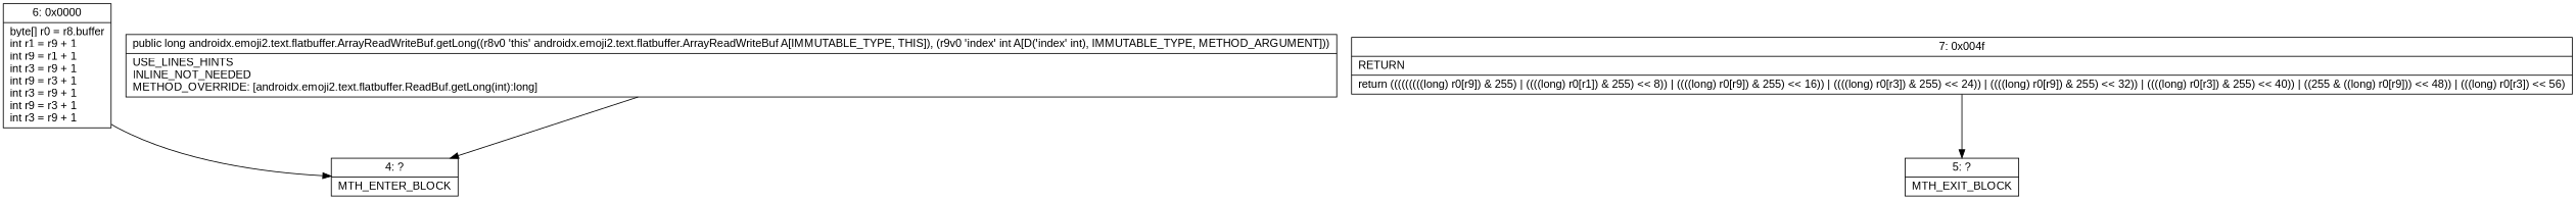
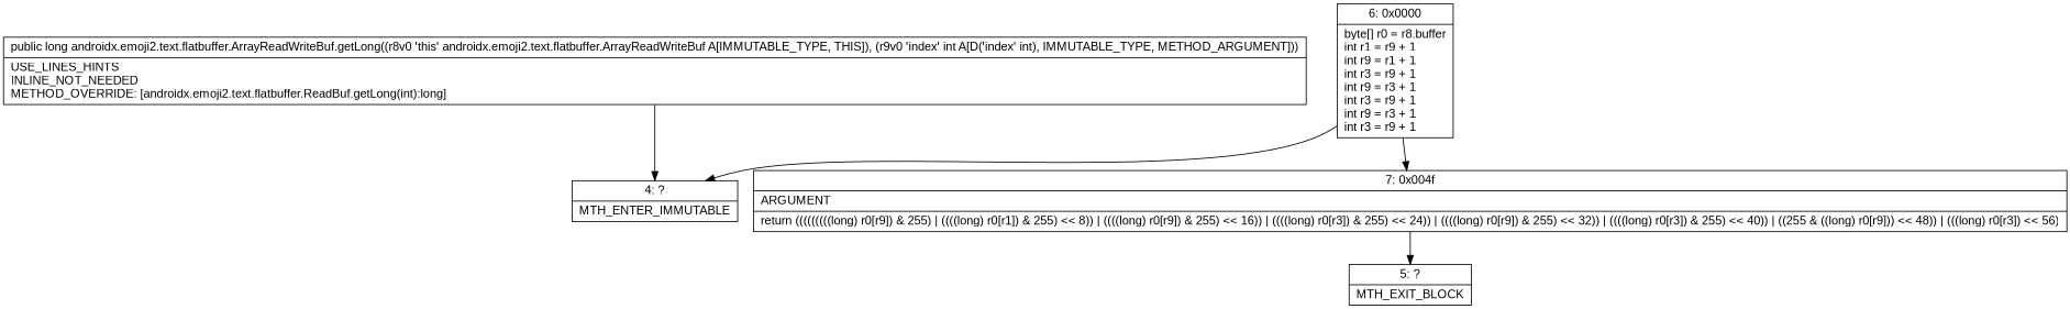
  digraph {
    fontname="Liberation Sans"
    node [fontname="Liberation Sans" shape=record]
    edge [fontname="Liberation Sans"]
-   n1 [label="{4\:\ ?|MTH_ENTER_BLOCK\l}"]
+   n1 [label="{4\:\ ?|MTH_ENTER_IMMUTABLE\l}"]
    n2 [label="{6\:\ 0x0000|byte[] r0 = r8.buffer\lint r1 = r9 + 1\lint r9 = r1 + 1\lint r3 = r9 + 1\lint r9 = r3 + 1\lint r3 = r9 + 1\lint r9 = r3 + 1\lint r3 = r9 + 1\l}"]
-   n3 [label="{7\:\ 0x004f|RETURN\l|return (((((((((long) r0[r9]) & 255) \| ((((long) r0[r1]) & 255) \<\< 8)) \| ((((long) r0[r9]) & 255) \<\< 16)) \| ((((long) r0[r3]) & 255) \<\< 24)) \| ((((long) r0[r9]) & 255) \<\< 32)) \| ((((long) r0[r3]) & 255) \<\< 40)) \| ((255 & ((long) r0[r9])) \<\< 48)) \| (((long) r0[r3]) \<\< 56)\l}"]
+   n3 [label="{7\:\ 0x004f|ARGUMENT\l|return (((((((((long) r0[r9]) & 255) \| ((((long) r0[r1]) & 255) \<\< 8)) \| ((((long) r0[r9]) & 255) \<\< 16)) \| ((((long) r0[r3]) & 255) \<\< 24)) \| ((((long) r0[r9]) & 255) \<\< 32)) \| ((((long) r0[r3]) & 255) \<\< 40)) \| ((255 & ((long) r0[r9])) \<\< 48)) \| (((long) r0[r3]) \<\< 56)\l}"]
    n4 [label="{5\:\ ?|MTH_EXIT_BLOCK\l}"]
    n5 [label="{public long androidx.emoji2.text.flatbuffer.ArrayReadWriteBuf.getLong((r8v0 'this' androidx.emoji2.text.flatbuffer.ArrayReadWriteBuf A[IMMUTABLE_TYPE, THIS]), (r9v0 'index' int A[D('index' int), IMMUTABLE_TYPE, METHOD_ARGUMENT]))  | USE_LINES_HINTS\lINLINE_NOT_NEEDED\lMETHOD_OVERRIDE: [androidx.emoji2.text.flatbuffer.ReadBuf.getLong(int):long]\l}"]
    n2 -> n1
+   n2 -> n3
    n3 -> n4
    n5 -> n1
  }
